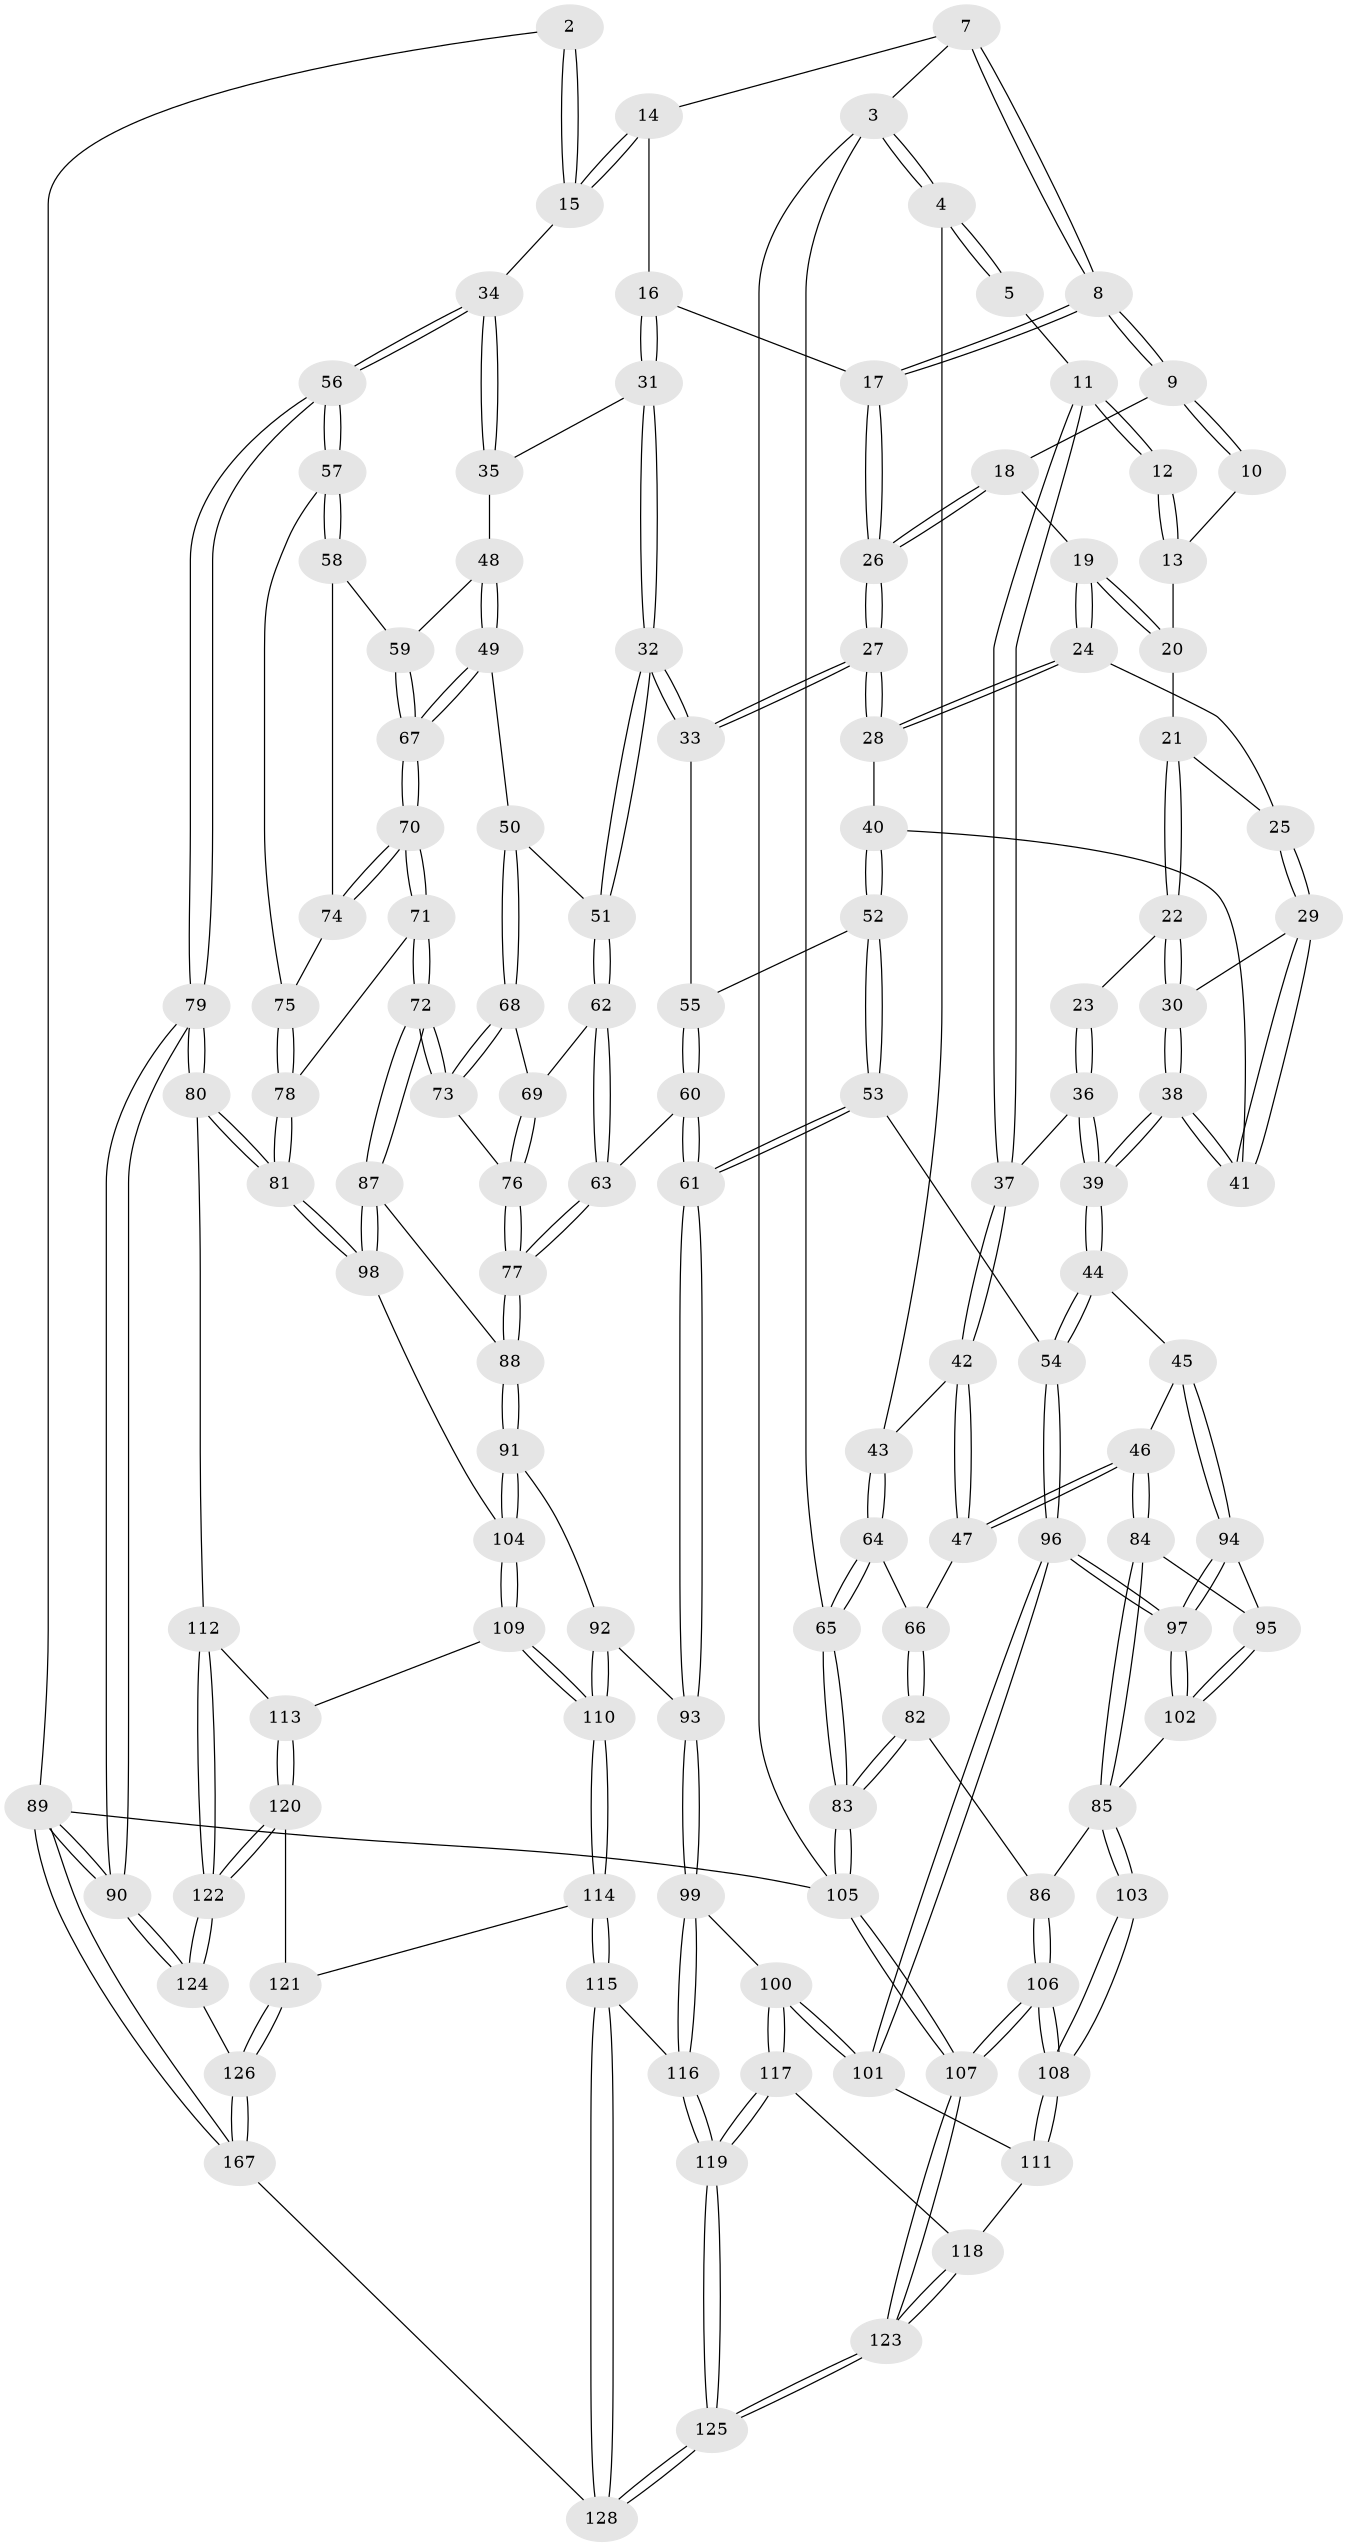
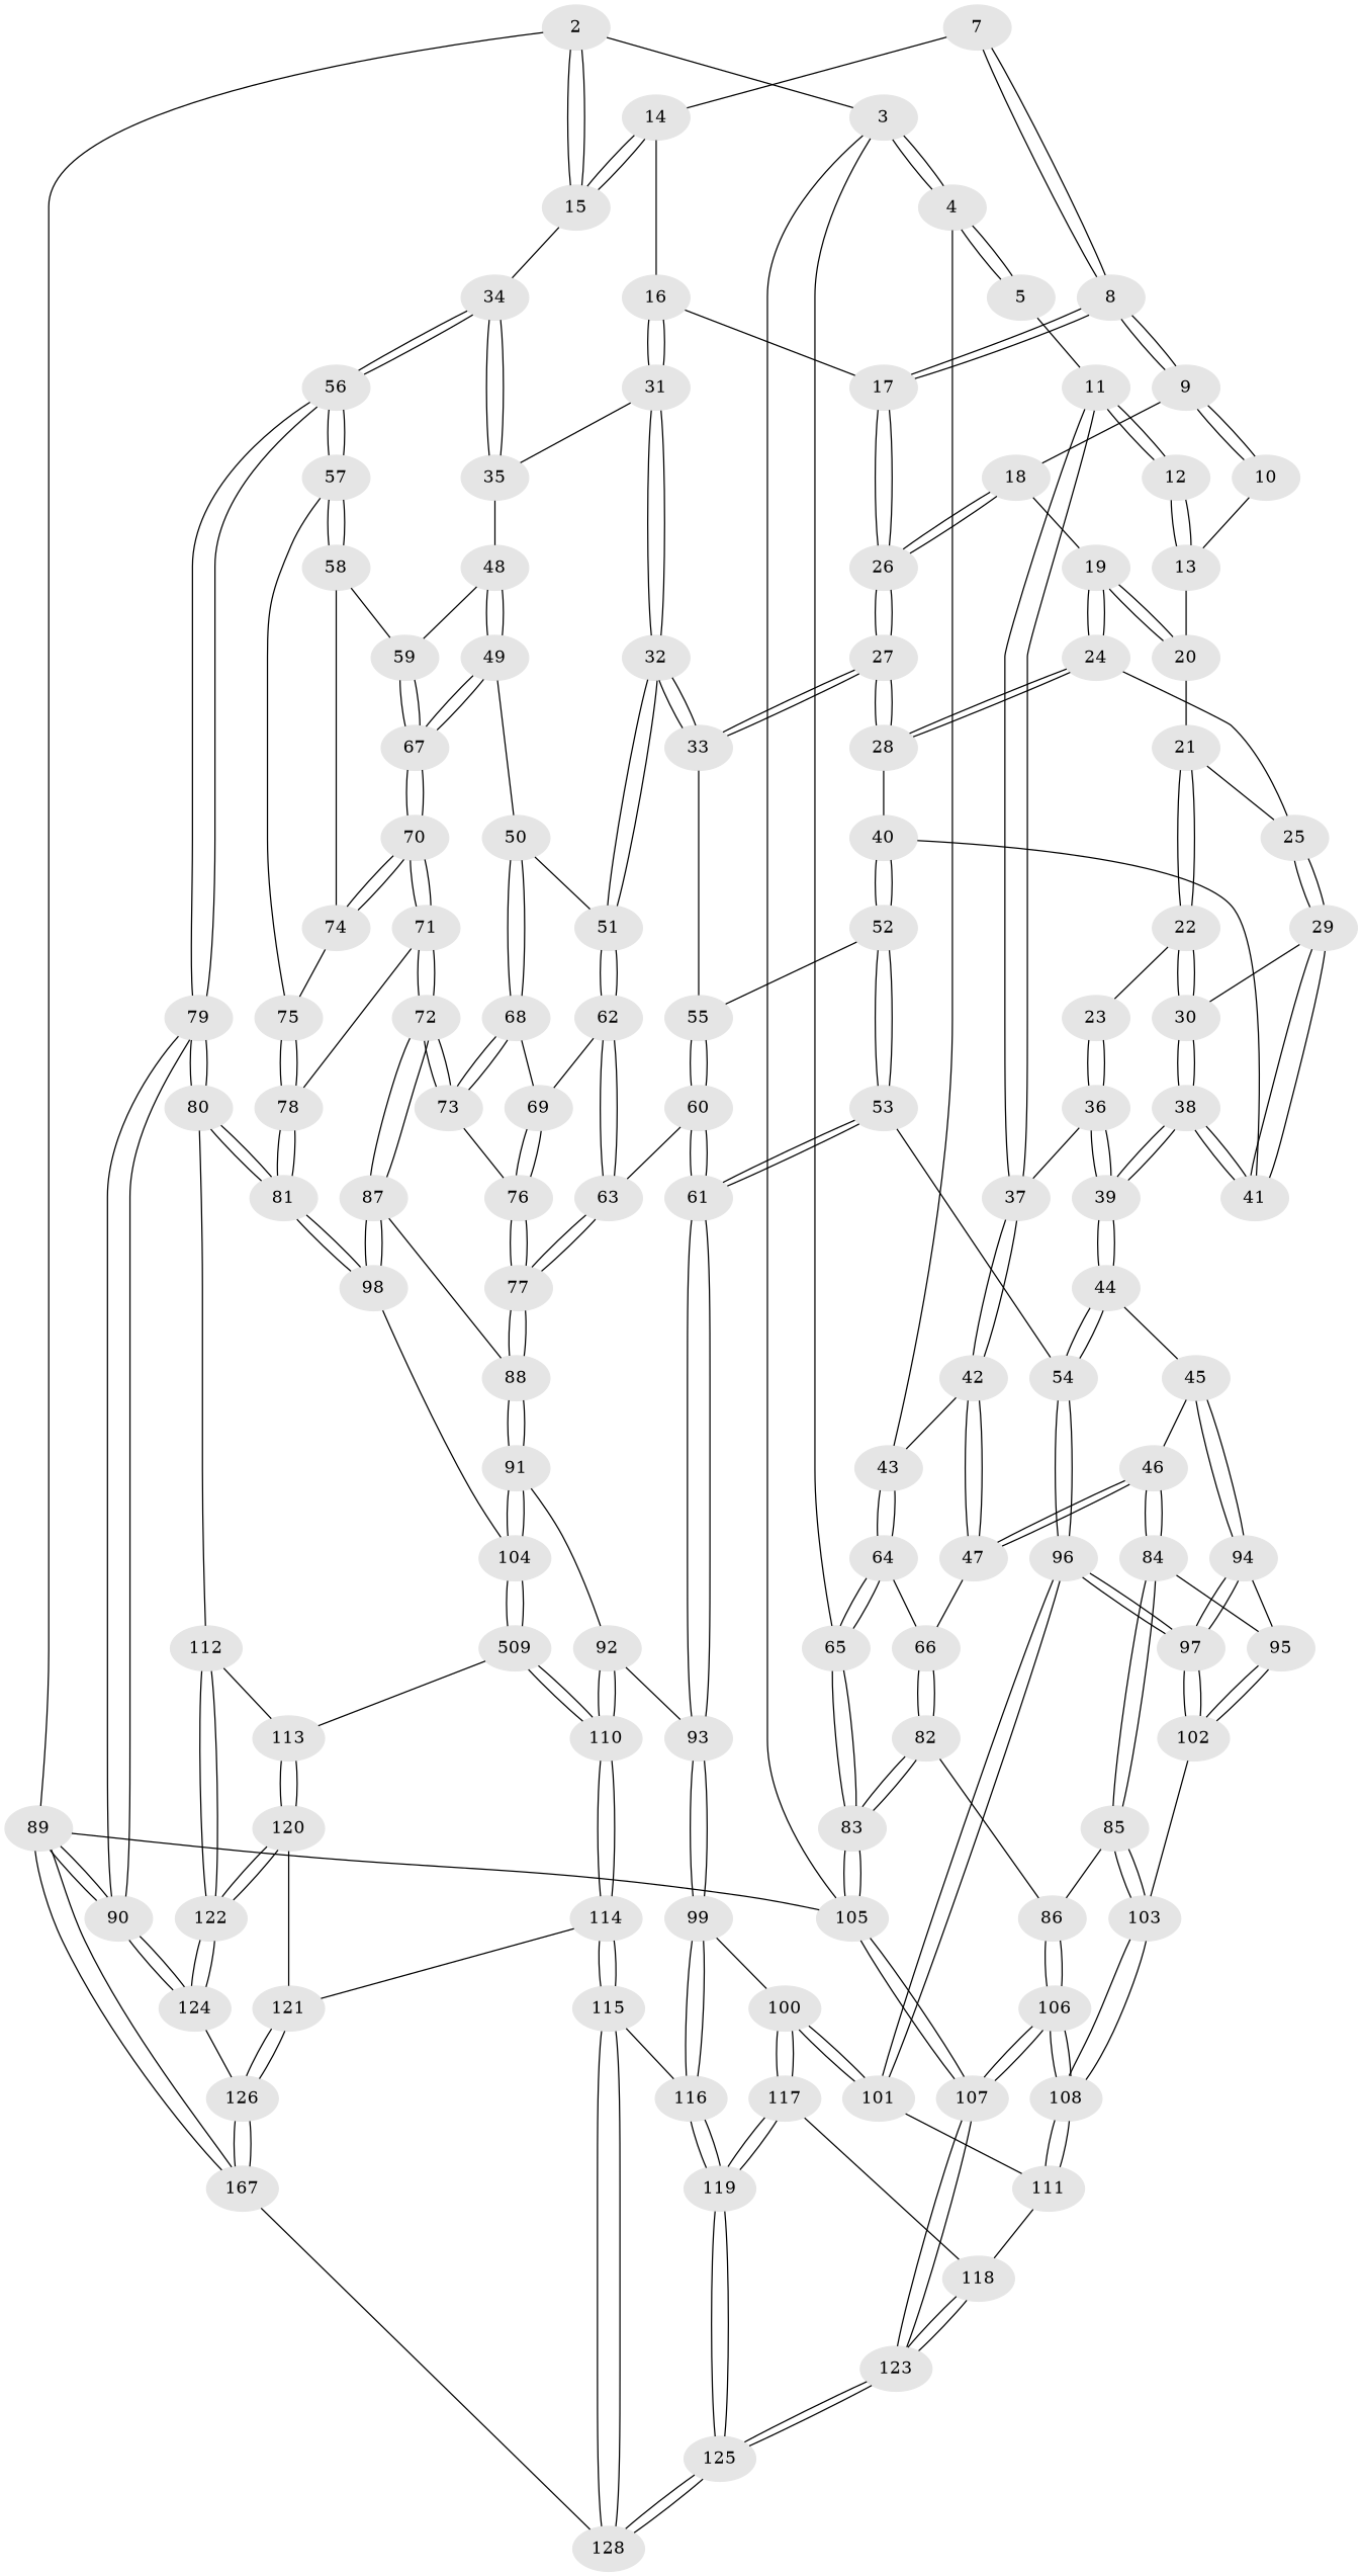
  graph {
    node [color=gray90 style=filled]
    2
    3
    15
    89
    7
    8
    14
    4
    65
    105
    34
    90
    n13 [label=167]
    5
    43
    83
    107
    11
    64
    12
    37
    10
    13
    9
    17
    16
    18
    26
    19
    20
    42
    23
    36
    21
    31
    35
    56
    32
    27
    24
    25
    28
    22
    30
    29
    38
    39
    40
    41
    33
    55
    52
    51
    48
    62
    60
    57
    79
    49
    59
    44
    47
    45
    54
    53
    66
    46
    94
    96
    84
    95
    97
    85
    82
    50
    67
    68
    70
    69
    73
    63
    61
    93
    101
    58
    75
    80
    74
    78
    77
    99
    76
    88
    86
    71
    72
    87
    81
    98
    91
    112
    124
    113
    122
    104
    106
    103
    102
    108
    92
    128
    126
    110
-   109
+   109 [label=509]
    114
    100
    116
    111
    117
    119
    118
    123
    125
    120
    115
    121
-   7 -- 3
+   2 -- 3
    2 -- 15
    2 -- 15
    2 -- 89
    3 -- 4
    3 -- 4
    3 -- 65
    3 -- 105
    15 -- 34
    89 -- 105
    89 -- 90
    89 -- 90
    89 -- n13
    89 -- n13
    7 -- 8
    7 -- 8
    7 -- 14
    8 -- 9
    8 -- 9
    8 -- 17
    8 -- 17
    14 -- 15
    14 -- 15
    14 -- 16
    4 -- 5
    4 -- 5
    4 -- 43
    65 -- 83
    65 -- 83
    105 -- 107
    105 -- 107
    34 -- 35
    34 -- 35
    34 -- 56
    34 -- 56
    90 -- 124
    90 -- 124
    n13 -- 128
    5 -- 11
    43 -- 64
    43 -- 64
    83 -- 105
    83 -- 105
    107 -- 123
    107 -- 123
    11 -- 12
    11 -- 12
    11 -- 37
    11 -- 37
    64 -- 65
    64 -- 65
    64 -- 66
    12 -- 13
    12 -- 13
    37 -- 42
    37 -- 42
    10 -- 13
    13 -- 20
    9 -- 10
    9 -- 10
    9 -- 18
    17 -- 26
    17 -- 26
    16 -- 17
    16 -- 31
    16 -- 31
    18 -- 26
    18 -- 26
    18 -- 19
    26 -- 27
    26 -- 27
    19 -- 20
    19 -- 20
    19 -- 24
    19 -- 24
    20 -- 21
    42 -- 43
    42 -- 47
    42 -- 47
    23 -- 36
    23 -- 36
    36 -- 37
    36 -- 39
    36 -- 39
    21 -- 25
    21 -- 22
    21 -- 22
    31 -- 35
    31 -- 32
    31 -- 32
    35 -- 48
    56 -- 57
    56 -- 57
    56 -- 79
    56 -- 79
    32 -- 33
    32 -- 33
    32 -- 51
    32 -- 51
    27 -- 28
    27 -- 28
    27 -- 33
    27 -- 33
    24 -- 25
    24 -- 28
    24 -- 28
    25 -- 29
    25 -- 29
    28 -- 40
    22 -- 23
    22 -- 30
    22 -- 30
    30 -- 38
    30 -- 38
    29 -- 30
    29 -- 41
    29 -- 41
    38 -- 39
    38 -- 39
    38 -- 41
    38 -- 41
    39 -- 44
    39 -- 44
    40 -- 41
    40 -- 52
    40 -- 52
    33 -- 55
    55 -- 60
    55 -- 60
    52 -- 55
    52 -- 53
    52 -- 53
    51 -- 62
    51 -- 62
    48 -- 49
    48 -- 49
    48 -- 59
    62 -- 69
    62 -- 63
    62 -- 63
    60 -- 63
    60 -- 61
    60 -- 61
    57 -- 58
    57 -- 58
    57 -- 75
    79 -- 90
    79 -- 90
    79 -- 80
    79 -- 80
    49 -- 50
    49 -- 67
    49 -- 67
    59 -- 67
    59 -- 67
    44 -- 45
    44 -- 54
    44 -- 54
    47 -- 66
    45 -- 46
    45 -- 94
    45 -- 94
    54 -- 96
    54 -- 96
    53 -- 54
    53 -- 61
    53 -- 61
    66 -- 82
    66 -- 82
    46 -- 47
    46 -- 47
    46 -- 84
    46 -- 84
    94 -- 95
    94 -- 97
    94 -- 97
    96 -- 97
    96 -- 97
    96 -- 101
    96 -- 101
    84 -- 95
    84 -- 85
    84 -- 85
    95 -- 102
    95 -- 102
    97 -- 102
    97 -- 102
    85 -- 86
    85 -- 103
    85 -- 103
    82 -- 83
    82 -- 83
    82 -- 86
    50 -- 51
    50 -- 68
    50 -- 68
    67 -- 70
    67 -- 70
    68 -- 69
    68 -- 73
    68 -- 73
    70 -- 74
    70 -- 74
    70 -- 71
    70 -- 71
    69 -- 76
    69 -- 76
    73 -- 76
    63 -- 77
    63 -- 77
    61 -- 93
    61 -- 93
    93 -- 99
    93 -- 99
    101 -- 111
    58 -- 59
    58 -- 74
    75 -- 78
    75 -- 78
    80 -- 81
    80 -- 81
    80 -- 112
    74 -- 75
    78 -- 81
    78 -- 81
    77 -- 88
    77 -- 88
    99 -- 100
    99 -- 116
    99 -- 116
    76 -- 77
    76 -- 77
    88 -- 91
    88 -- 91
    86 -- 106
    86 -- 106
    71 -- 78
    71 -- 72
    71 -- 72
    72 -- 73
    72 -- 73
    72 -- 87
    72 -- 87
    87 -- 88
    87 -- 98
    87 -- 98
    81 -- 98
    81 -- 98
    98 -- 104
    91 -- 104
    91 -- 104
    91 -- 92
    112 -- 113
    112 -- 122
    112 -- 122
    124 -- 126
    113 -- 120
    113 -- 120
    122 -- 124
    122 -- 124
    104 -- 109
    104 -- 109
    106 -- 107
    106 -- 107
    106 -- 108
    106 -- 108
    103 -- 108
    103 -- 108
-   102 -- 85
+   102 -- 103
    108 -- 111
    108 -- 111
    92 -- 93
    92 -- 110
    92 -- 110
    126 -- n13
    126 -- n13
    110 -- 114
    110 -- 114
    109 -- 113
    109 -- 110
    109 -- 110
    114 -- 115
    114 -- 115
    114 -- 121
    100 -- 101
    100 -- 101
    100 -- 117
    100 -- 117
    116 -- 119
    116 -- 119
    111 -- 118
    117 -- 119
    117 -- 119
    117 -- 118
    119 -- 125
    119 -- 125
    118 -- 123
    118 -- 123
    123 -- 125
    123 -- 125
    125 -- 128
    125 -- 128
    120 -- 122
    120 -- 122
    120 -- 121
    115 -- 128
    115 -- 128
    115 -- 116
    121 -- 126
    121 -- 126
  }
